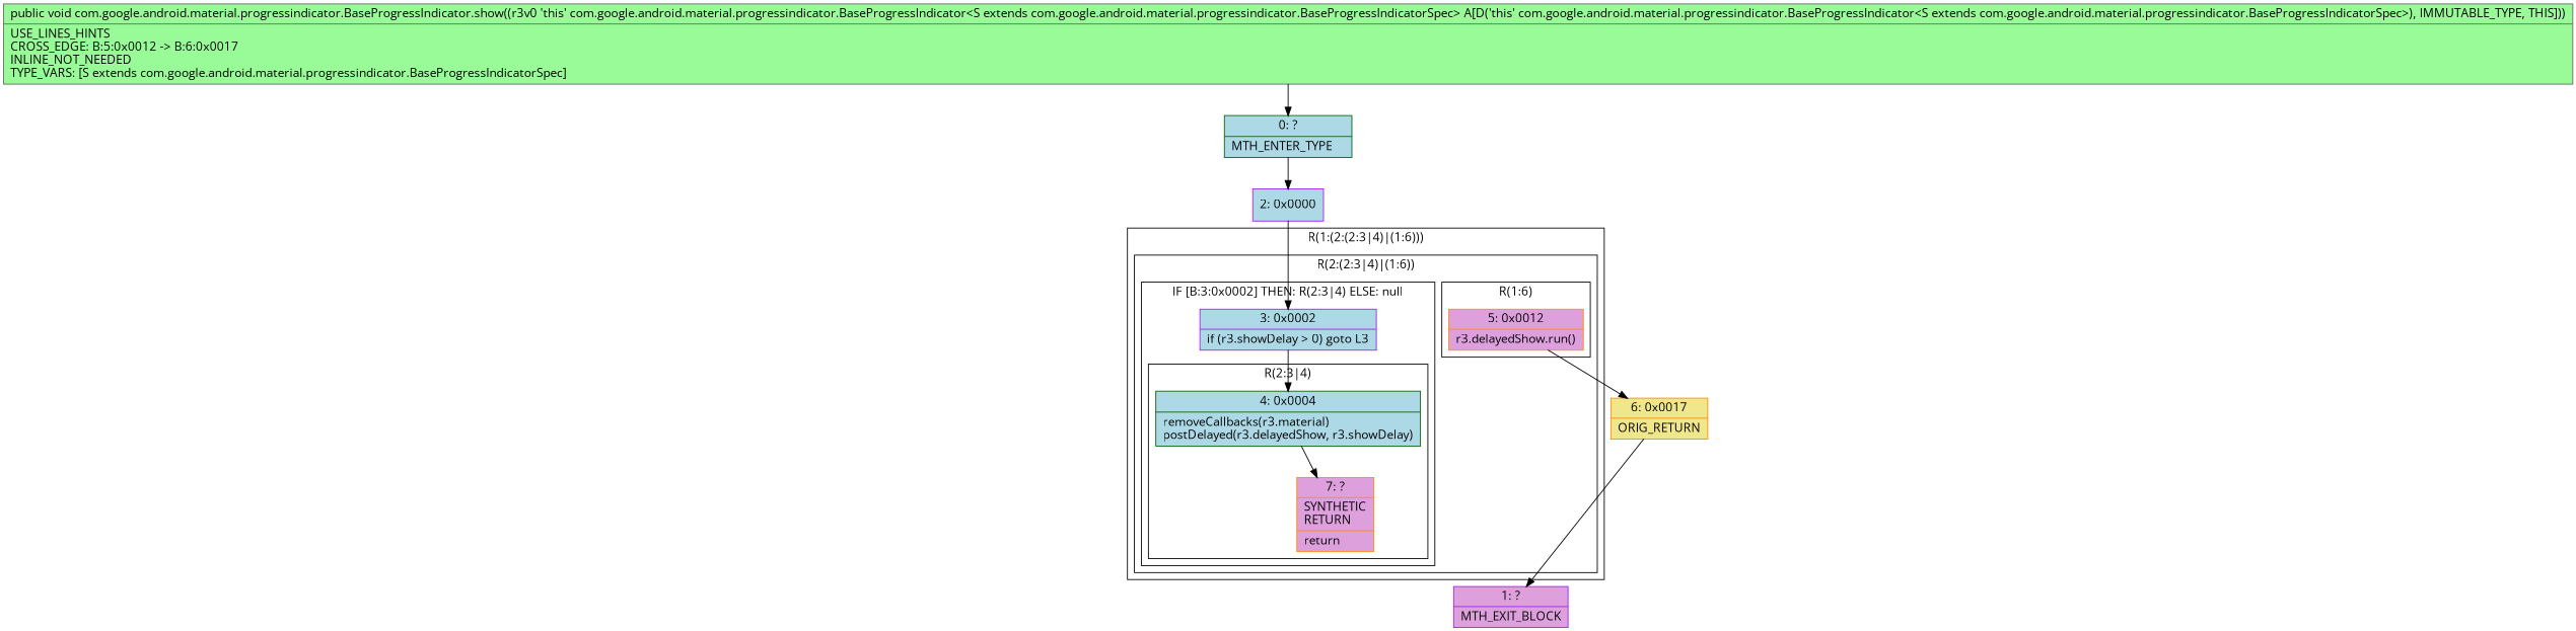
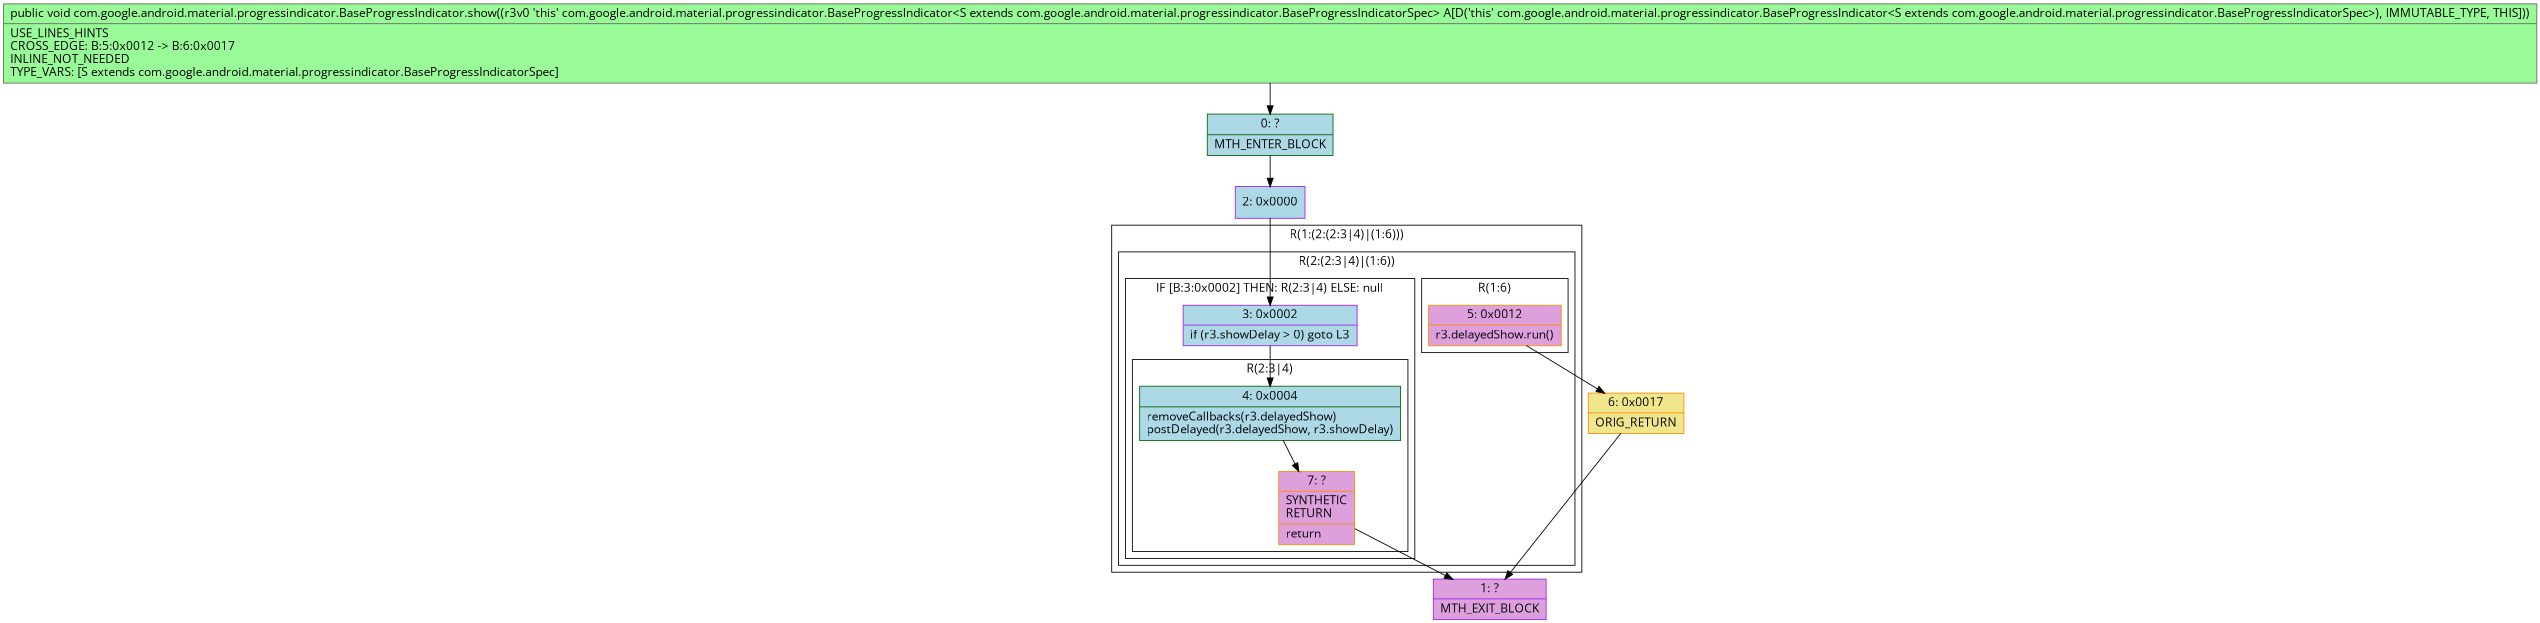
  digraph {
    fontname="Open Sans"
    node [color=darkorange fillcolor=lightblue fontname="Open Sans" shape=record style=filled]
    edge [fontname="Open Sans"]
-   n1 [color=darkgreen label="{4\:\ 0x0004|removeCallbacks(r3.material)\lpostDelayed(r3.delayedShow, r3.showDelay)\l}"]
+   n1 [color=darkgreen label="{4\:\ 0x0004|removeCallbacks(r3.delayedShow)\lpostDelayed(r3.delayedShow, r3.showDelay)\l}"]
    n2 [fillcolor=plum label="{7\:\ ?|SYNTHETIC\lRETURN\l|return\l}"]
    n3 [color=purple label="{3\:\ 0x0002|if (r3.showDelay \> 0) goto L3\l}"]
    n4 [fillcolor=plum label="{5\:\ 0x0012|r3.delayedShow.run()\l}"]
    n5 [color=purple fillcolor=plum label="{1\:\ ?|MTH_EXIT_BLOCK\l}"]
    n6 [fillcolor=khaki label="{6\:\ 0x0017|ORIG_RETURN\l}"]
-   n7 [color=darkgreen label="{0\:\ ?|MTH_ENTER_TYPE\l}"]
+   n7 [color=darkgreen label="{0\:\ ?|MTH_ENTER_BLOCK\l}"]
    n8 [color=purple label="{2\:\ 0x0000}"]
    n9 [color=gray40 fillcolor=palegreen label="{public void com.google.android.material.progressindicator.BaseProgressIndicator.show((r3v0 'this' com.google.android.material.progressindicator.BaseProgressIndicator\<S extends com.google.android.material.progressindicator.BaseProgressIndicatorSpec\> A[D('this' com.google.android.material.progressindicator.BaseProgressIndicator\<S extends com.google.android.material.progressindicator.BaseProgressIndicatorSpec\>), IMMUTABLE_TYPE, THIS]))  | USE_LINES_HINTS\lCROSS_EDGE: B:5:0x0012 \-\> B:6:0x0017\lINLINE_NOT_NEEDED\lTYPE_VARS: [S extends com.google.android.material.progressindicator.BaseProgressIndicatorSpec]\l}"]
    subgraph cluster_1 {
      label="R(1:(2:(2:3|4)|(1:6)))"
      subgraph cluster_2 {
        label="R(2:(2:3|4)|(1:6))"
        subgraph cluster_3 {
          label="IF [B:3:0x0002] THEN: R(2:3|4) ELSE: null"
          n3
          subgraph cluster_4 {
            label="R(2:3|4)"
            n1
            n2
          }
        }
        subgraph cluster_5 {
          label="R(1:6)"
          n4
        }
      }
    }
    n1 -> n2
+   n2 -> n5
    n3 -> n1
    n4 -> n6
    n6 -> n5
    n7 -> n8
    n8 -> n3
    n9 -> n7
  }
